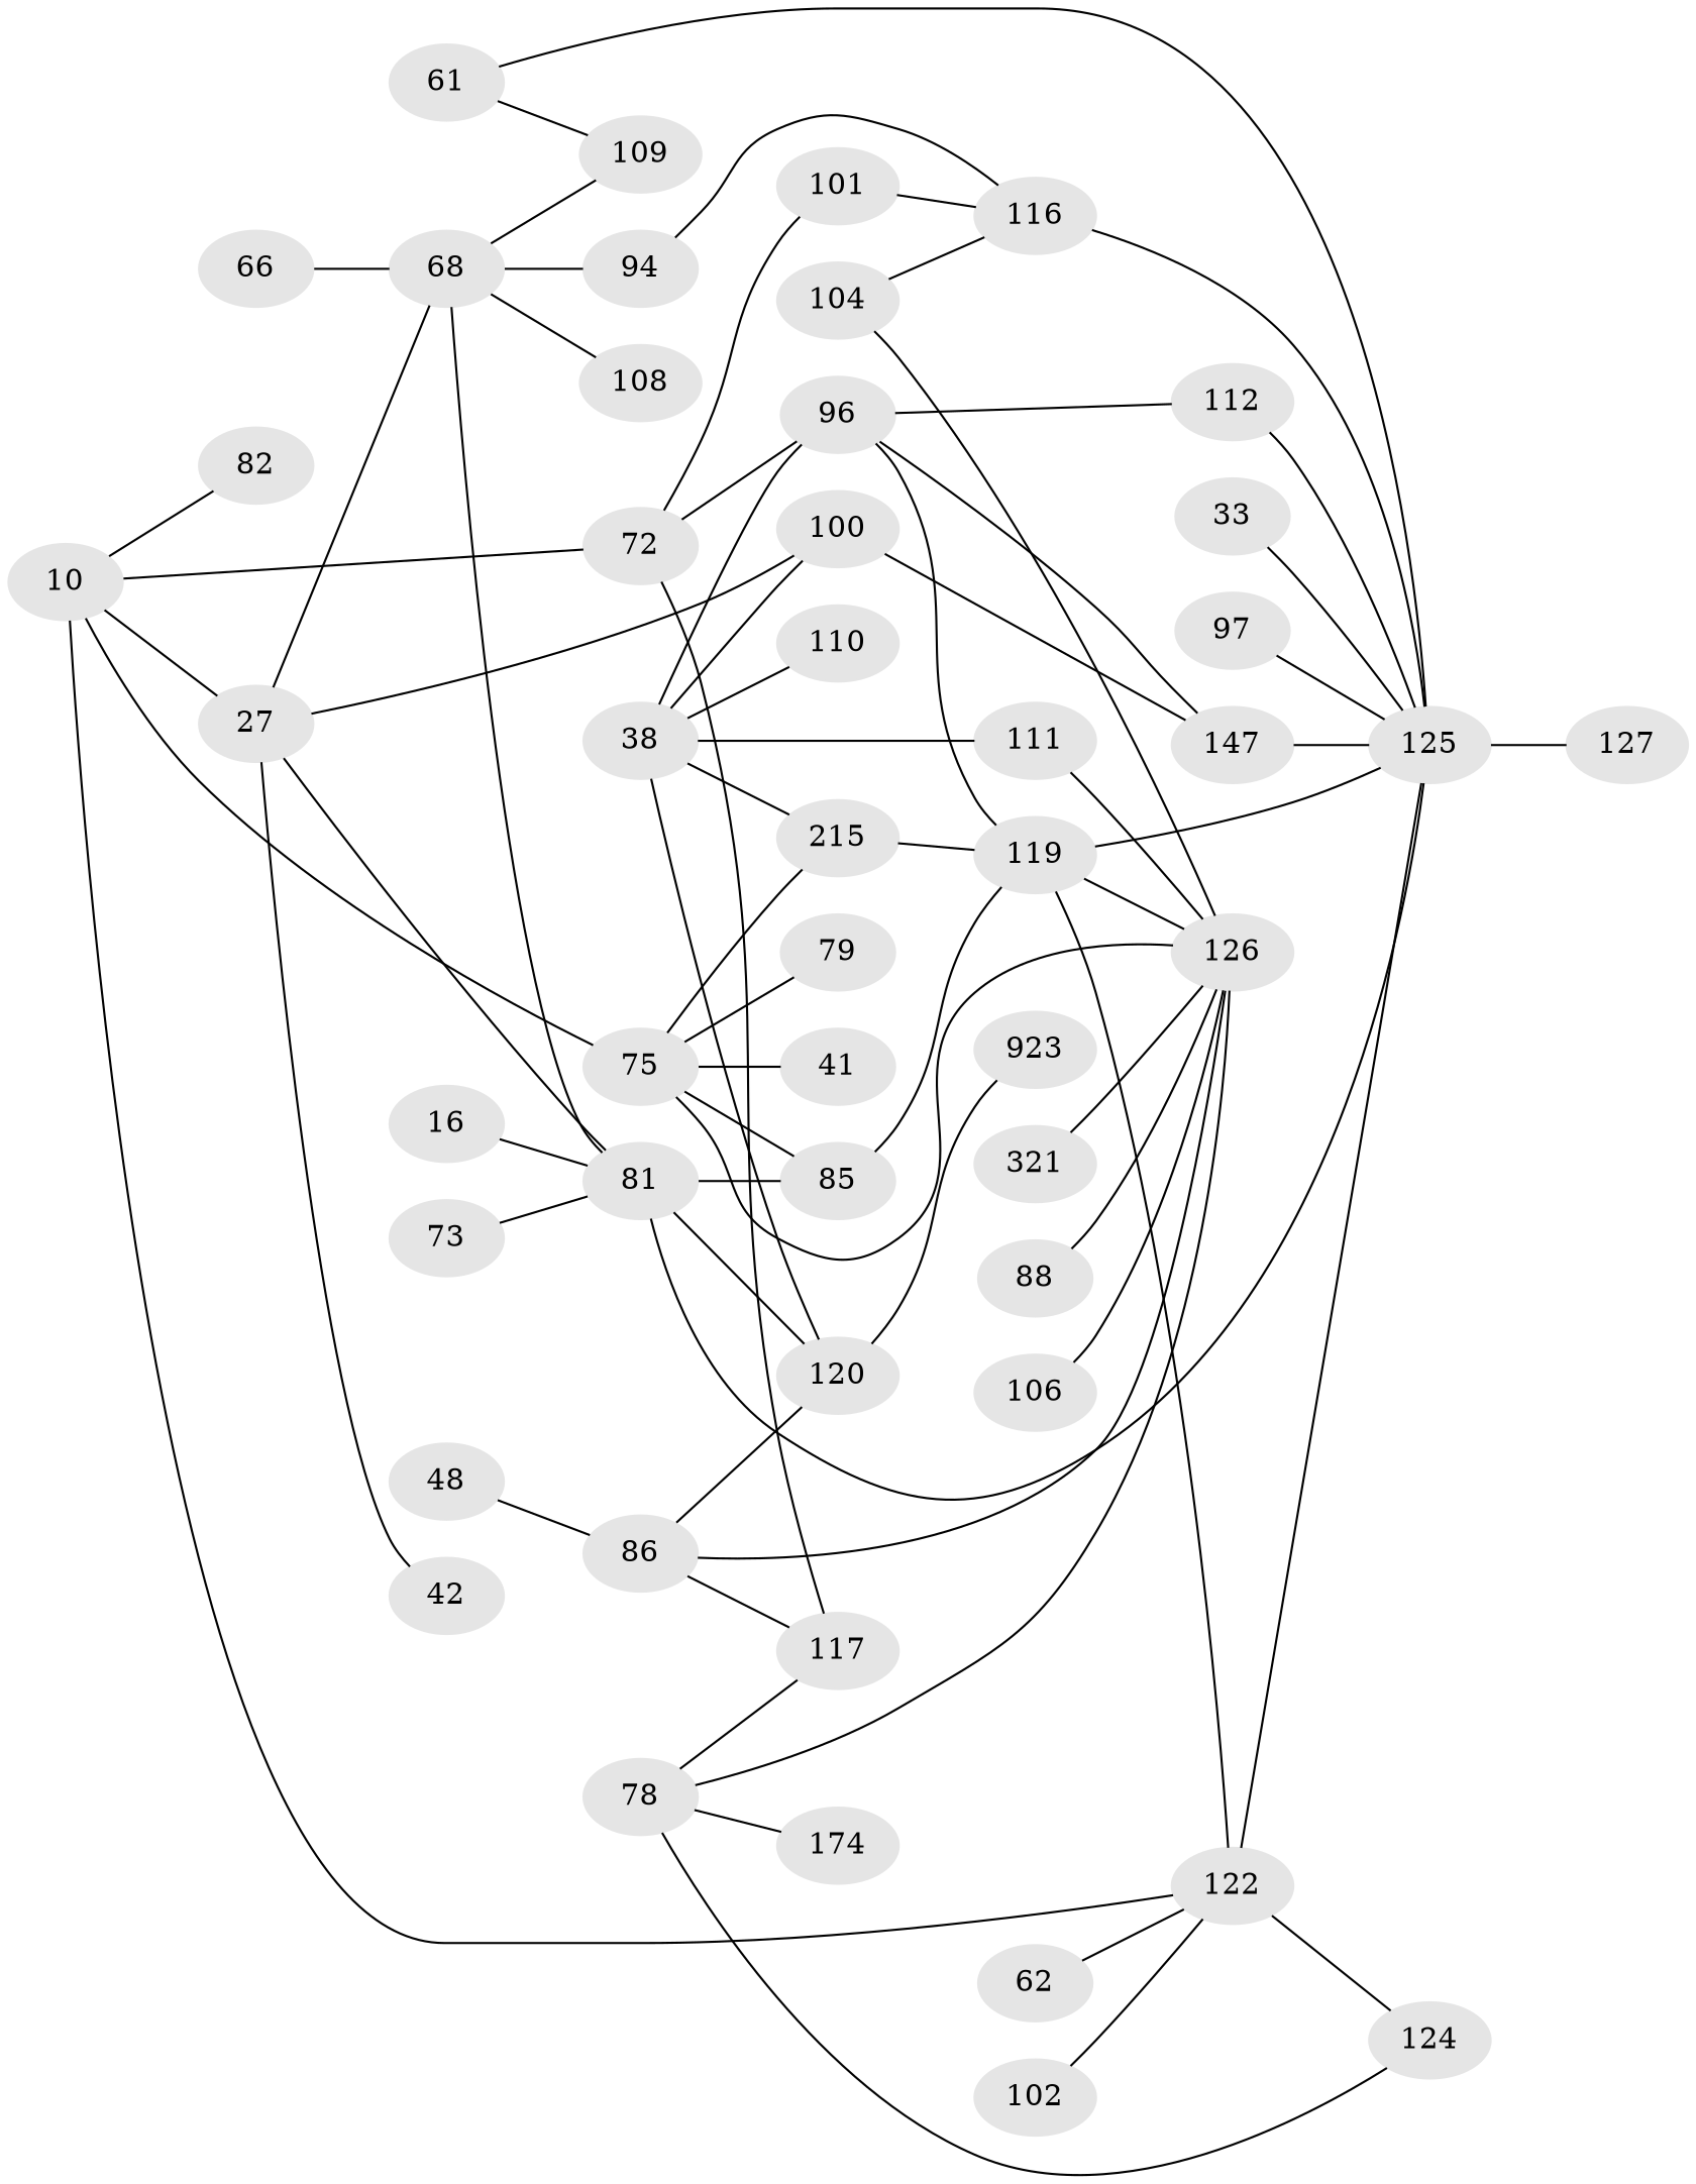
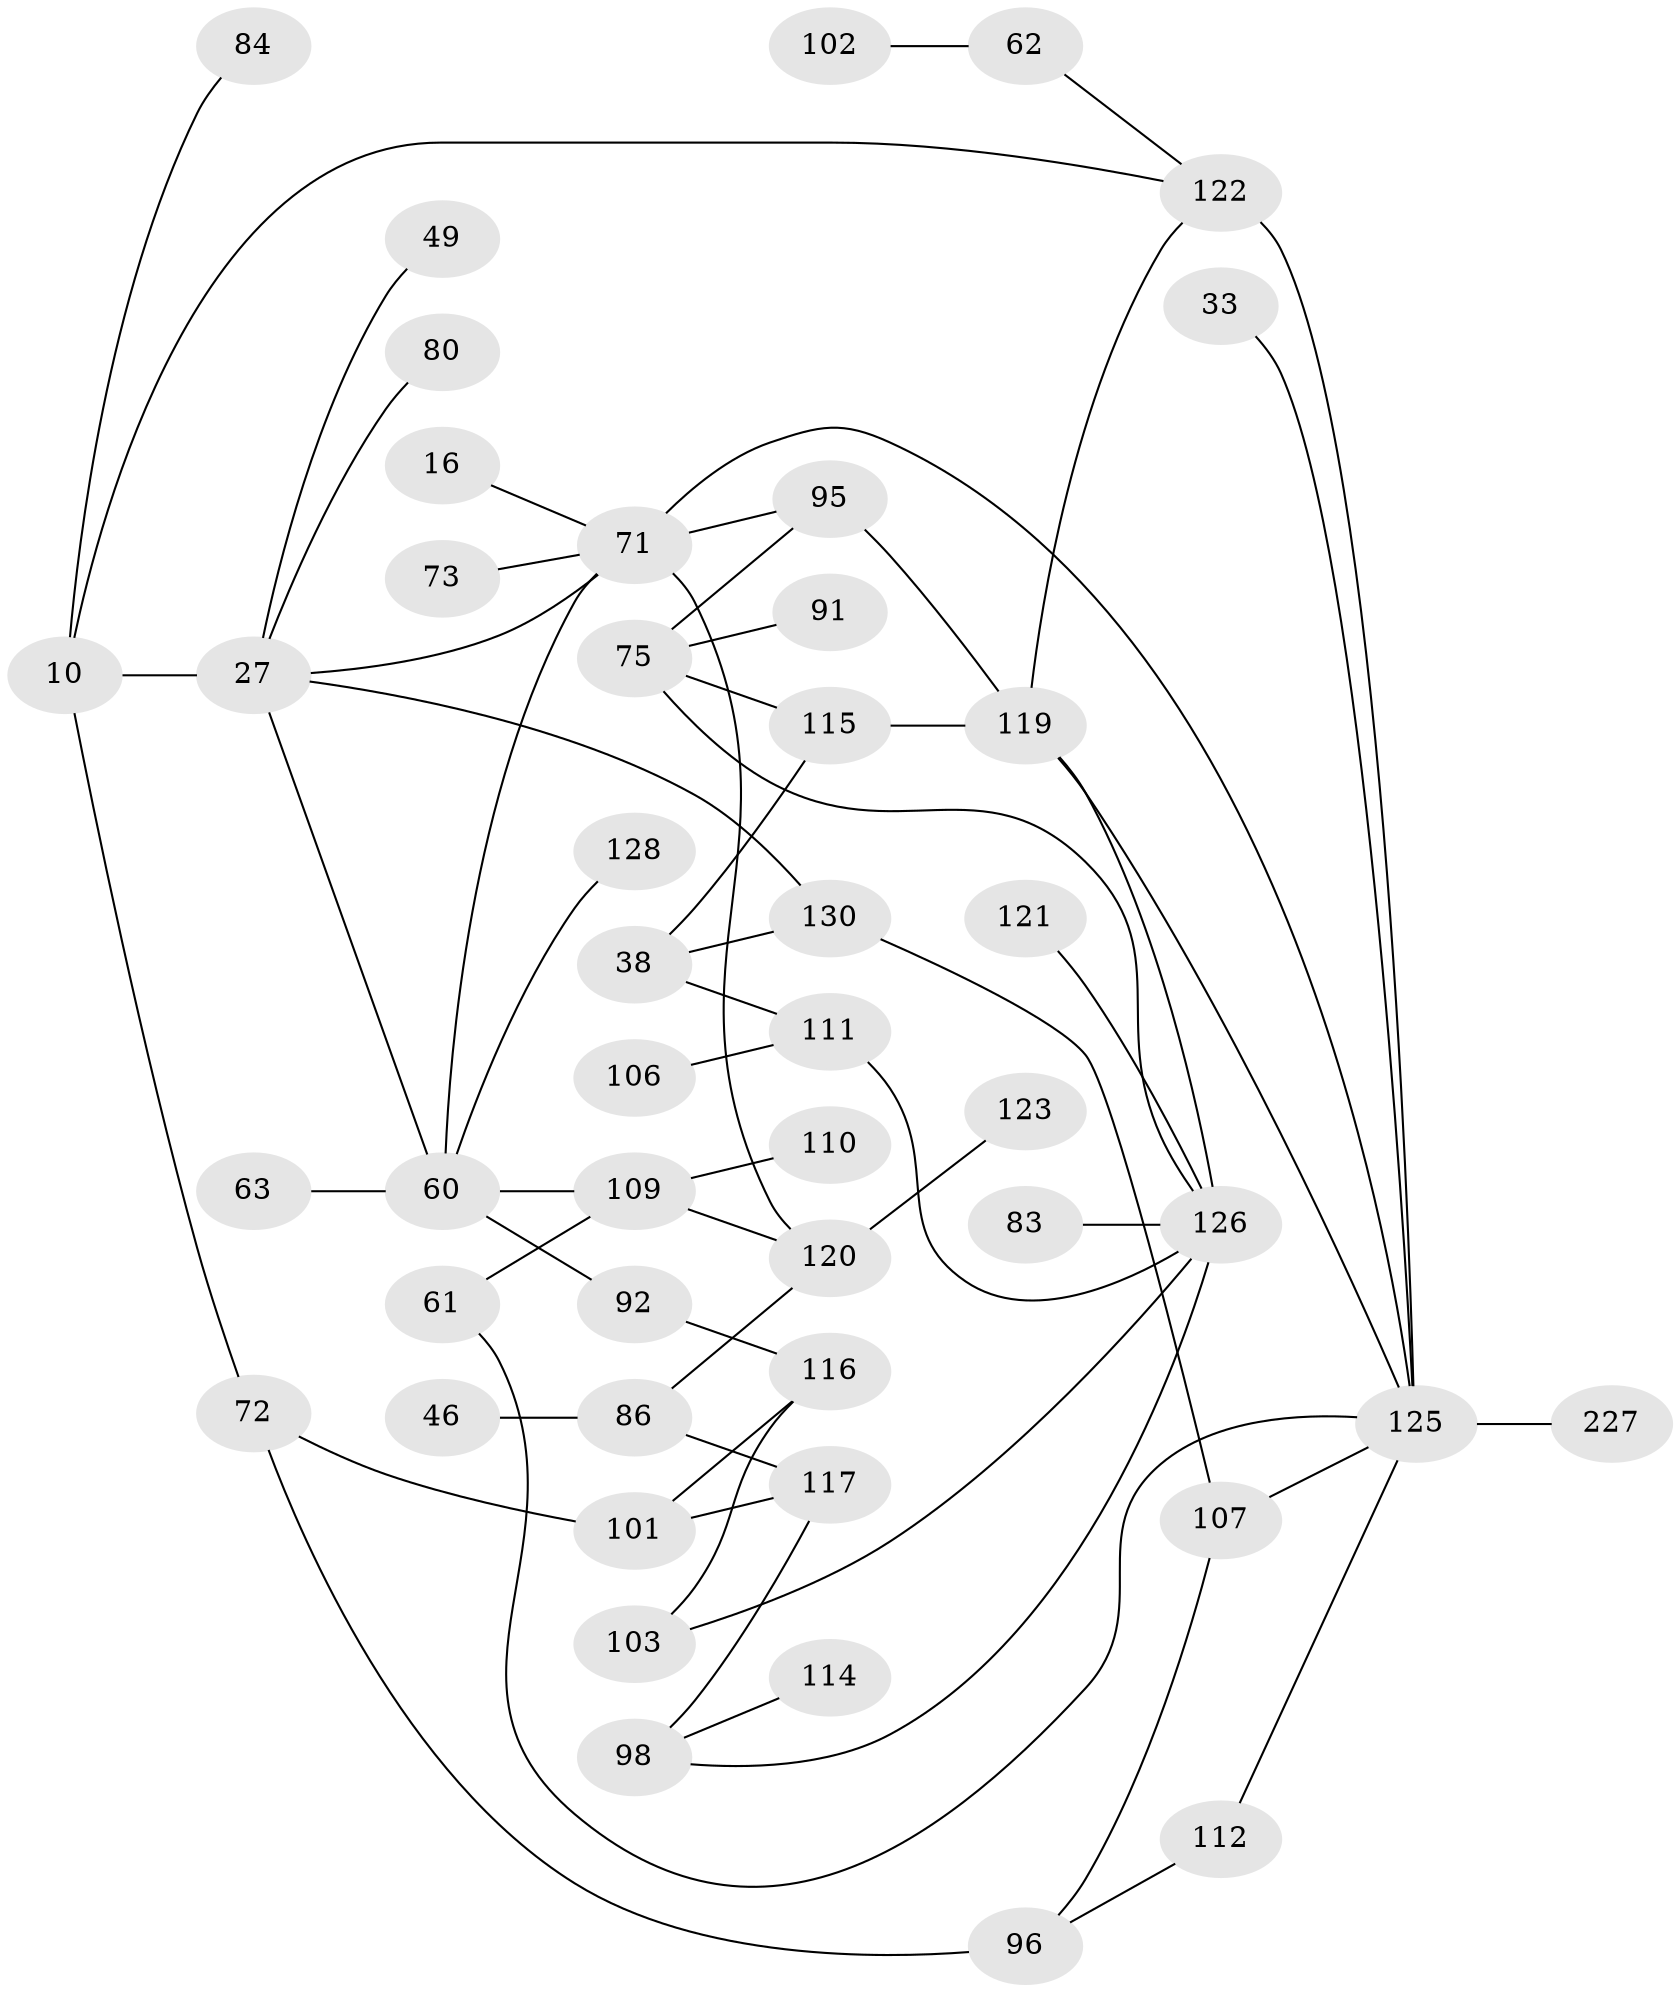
  graph {
    rankdir=LR
    node [color=gray90 style=filled]
    10 [super="+1"]
    27 [super="+6+4"]
    72 [super="+36"]
    75 [super="+56+51"]
-   84 [super="+67" label=82]
+   84 [super="+67"]
    122 [super="+45"]
-   81 [super="+11+9"]
-   42
-   68 [super="+35+37+49"]
-   100 [super="+70"]
+   81 [super="+11+9" label=71]
+   42 [label=49]
+   68 [super="+35+37+49" label=60]
+   80
+   100 [super="+70" label=130]
    96 [super="+59+77"]
    101
    117 [super="+93"]
-   115 [super="+94" label=215]
-   79
-   91 [label=41]
-   95 [super="+34" label=85]
+   115 [super="+94"]
+   91
+   95 [super="+34"]
    126 [super="+31+105+82"]
    125 [super="+99+65"]
-   124
    120 [super="+118"]
    16
    109 [super="+74"]
-   108
-   92 [label=94]
-   107 [super="+22+89" label=147]
+   108 [label=128]
+   92
+   107 [super="+22+89"]
    119 [super="+5+29"]
    112
    38
    110 [super="+90"]
    111 [super="+104"]
-   123 [label=923]
+   123
    86 [super="+40"]
-   48
+   48 [label=46]
    61
-   127
+   127 [label=227]
    62
-   66
+   66 [label=63]
    116 [super="+87"]
    73 [super="+69"]
    n42 [label=33 super="+76"]
-   88
-   97
-   98 [label=78]
-   114 [label=174]
+   88 [label=83]
+   98
+   114
    102
-   103 [label=104]
+   103
    106
-   121 [label=321]
+   121
    10 -- 27
    10 -- 72 [weight=2]
-   10 -- 75
    10 -- 84
    10 -- 122
    27 -- 81 [weight=2]
    27 -- 42
    27 -- 68
+   27 -- 80
    27 -- 100
    72 -- 96
    72 -- 101
-   72 -- 117
+   101 -- 117
    75 -- 115
-   75 -- 79
    75 -- 91
    75 -- 95
    75 -- 126 [weight=2]
    122 -- 125
-   122 -- 124
    81 -- 95
    81 -- 125
    81 -- 120
    68 -- 81
    68 -- 109 [weight=2]
    68 -- 108
    68 -- 92 [weight=2]
    100 -- 107
    96 -- 107
-   96 -- 119
    96 -- 112
    101 -- 116
    115 -- 119
    95 -- 119
    125 -- 127
    120 -- 123
    16 -- 81
    92 -- 116
    107 -- 125 [weight=4]
    119 -- 122 [weight=2]
    119 -- 126
    119 -- 125 [weight=2]
    112 -- 125
    38 -- 100
-   38 -- 96
    38 -- 115
-   38 -- 120
-   38 -- 110
+   109 -- 120
+   109 -- 110
    38 -- 111 [weight=2]
    111 -- 126 [weight=2]
    86 -- 117 [weight=2]
-   86 -- 126
    86 -- 120
    48 -- 86
    61 -- 125
    61 -- 109
    62 -- 122
    66 -- 68
-   116 -- 125
    73 -- 81
    n42 -- 125
    88 -- 126
-   97 -- 125
    98 -- 117
    98 -- 126
-   98 -- 124
    98 -- 114
-   102 -- 122
+   102 -- 62
    103 -- 126
    103 -- 116
-   106 -- 126
+   106 -- 111
    121 -- 126
  }
